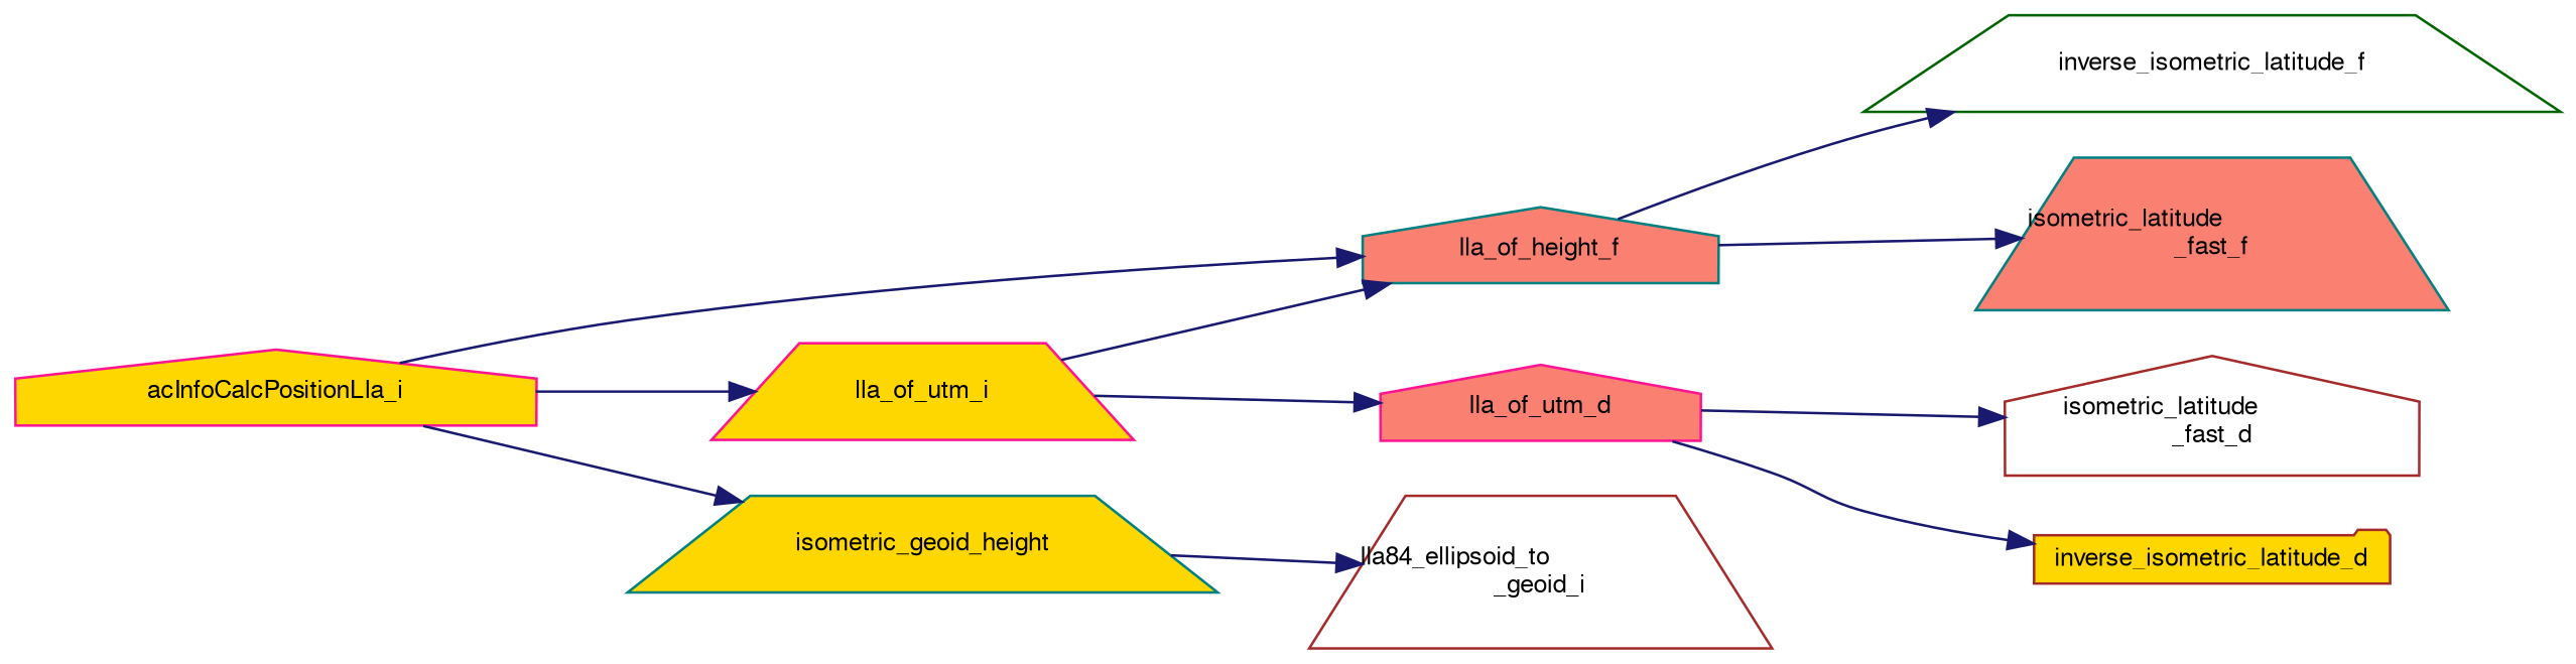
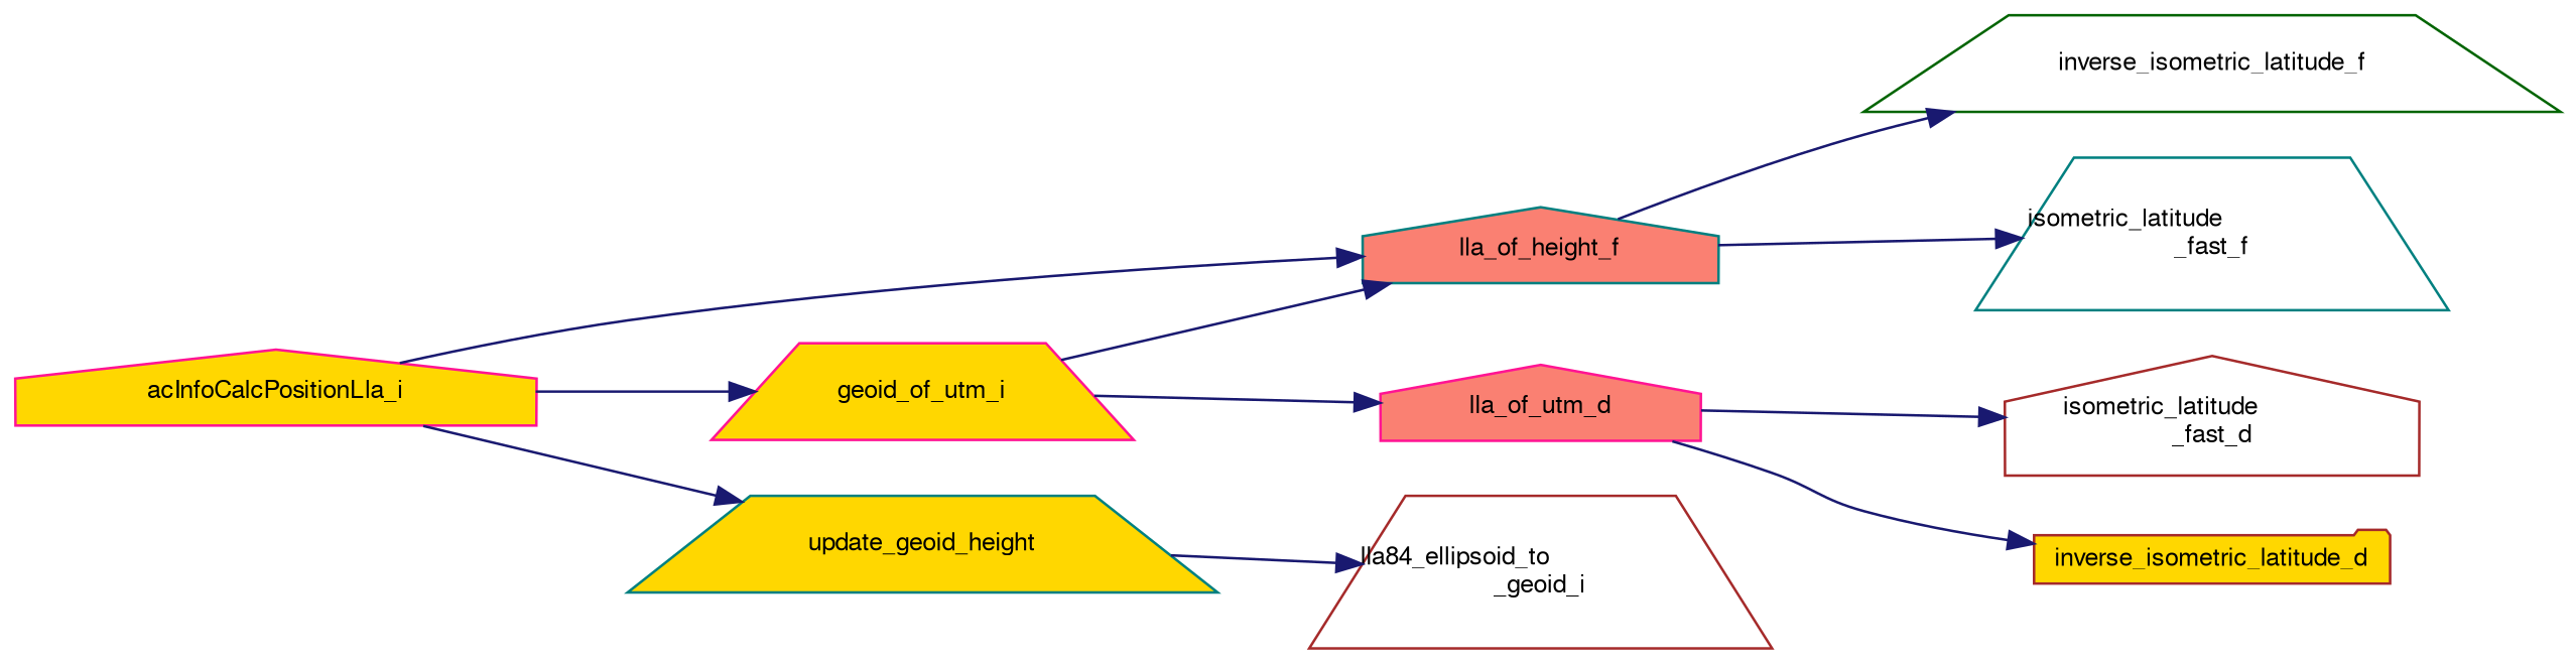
  digraph {
    rankdir=LR
    node [color=deeppink fillcolor=gold fontname=FreeSans fontsize=10 shape=trapezium style=filled]
    edge [color=midnightblue fontname=FreeSans fontsize=10 labelfontname=FreeSans labelfontsize=10 style=solid]
    n1 [fontcolor=black height=0.2 label=acInfoCalcPositionLla_i shape=house width=0.4]
    n2 [color=teal fillcolor=salmon height=0.2 label=lla_of_height_f shape=house width=0.4]
-   n3 [height=0.2 label=lla_of_utm_i width=0.4]
-   n4 [color=teal height=0.2 label=isometric_geoid_height width=0.4]
+   n3 [height=0.2 label=geoid_of_utm_i width=0.4]
+   n4 [color=teal height=0.2 label=update_geoid_height width=0.4]
    n5 [color=darkgreen fillcolor=white height=0.2 label=inverse_isometric_latitude_f width=0.4]
-   n6 [color=teal fillcolor=salmon height=0.2 label="isometric_latitude\l_fast_f" width=0.4]
+   n6 [color=teal fillcolor=white height=0.2 label="isometric_latitude\l_fast_f" width=0.4]
    n7 [fillcolor=salmon height=0.2 label=lla_of_utm_d shape=house width=0.4]
    n8 [color=brown fillcolor=white height=0.2 label="lla84_ellipsoid_to\l_geoid_i" width=0.4]
    n9 [color=brown fillcolor=white height=0.2 label="isometric_latitude\l_fast_d" shape=house width=0.4]
    n10 [color=brown height=0.2 label=inverse_isometric_latitude_d shape=folder width=0.4]
    n1 -> n2
    n1 -> n3
    n1 -> n4
    n2 -> n5
    n2 -> n6
    n3 -> n2
    n3 -> n7
    n4 -> n8
    n7 -> n9
    n7 -> n10
  }
